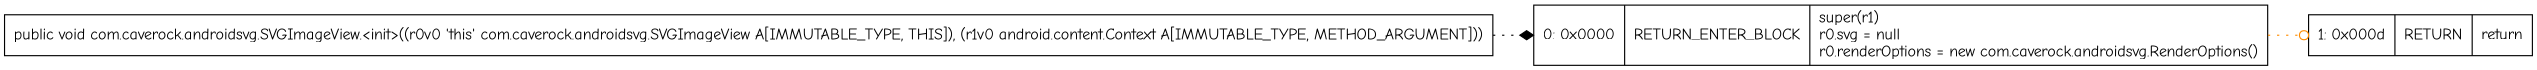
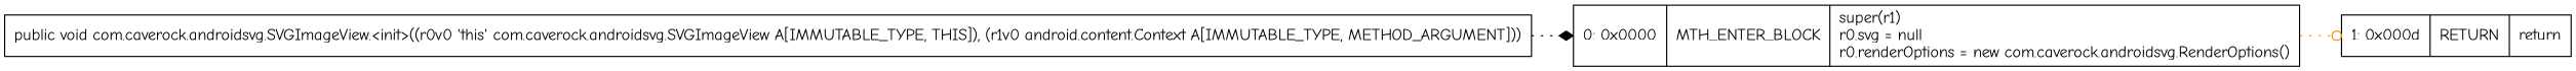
  digraph {
    rankdir=LR
    fontname="Comic Neue"
    node [shape=record fontname="Comic Neue"]
    edge [style=dotted fontname="Comic Neue"]
-   n1 [label="{0\:\ 0x0000|RETURN_ENTER_BLOCK\l|super(r1)\lr0.svg = null\lr0.renderOptions = new com.caverock.androidsvg.RenderOptions()\l}"]
+   n1 [label="{0\:\ 0x0000|MTH_ENTER_BLOCK\l|super(r1)\lr0.svg = null\lr0.renderOptions = new com.caverock.androidsvg.RenderOptions()\l}"]
    n2 [label="{1\:\ 0x000d|RETURN\l|return\l}"]
    n3 [label="{public void com.caverock.androidsvg.SVGImageView.\<init\>((r0v0 'this' com.caverock.androidsvg.SVGImageView A[IMMUTABLE_TYPE, THIS]), (r1v0 android.content.Context A[IMMUTABLE_TYPE, METHOD_ARGUMENT])) }"]
    n1 -> n2 [color=darkorange arrowhead=odot]
    n3 -> n1 [color=black arrowhead=diamond]
  }
